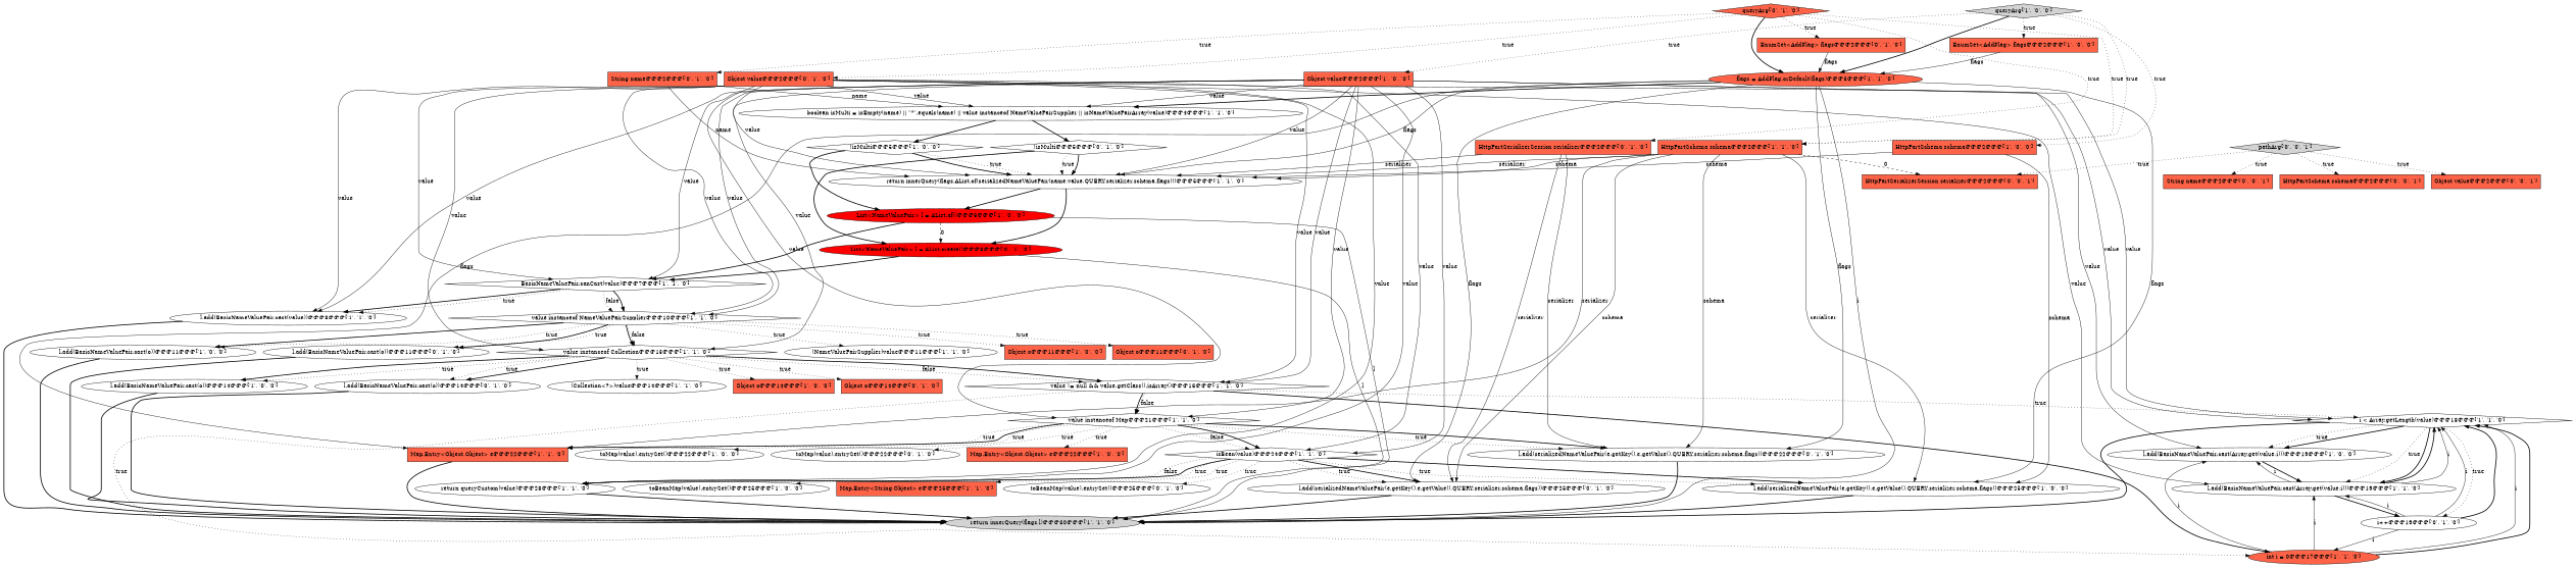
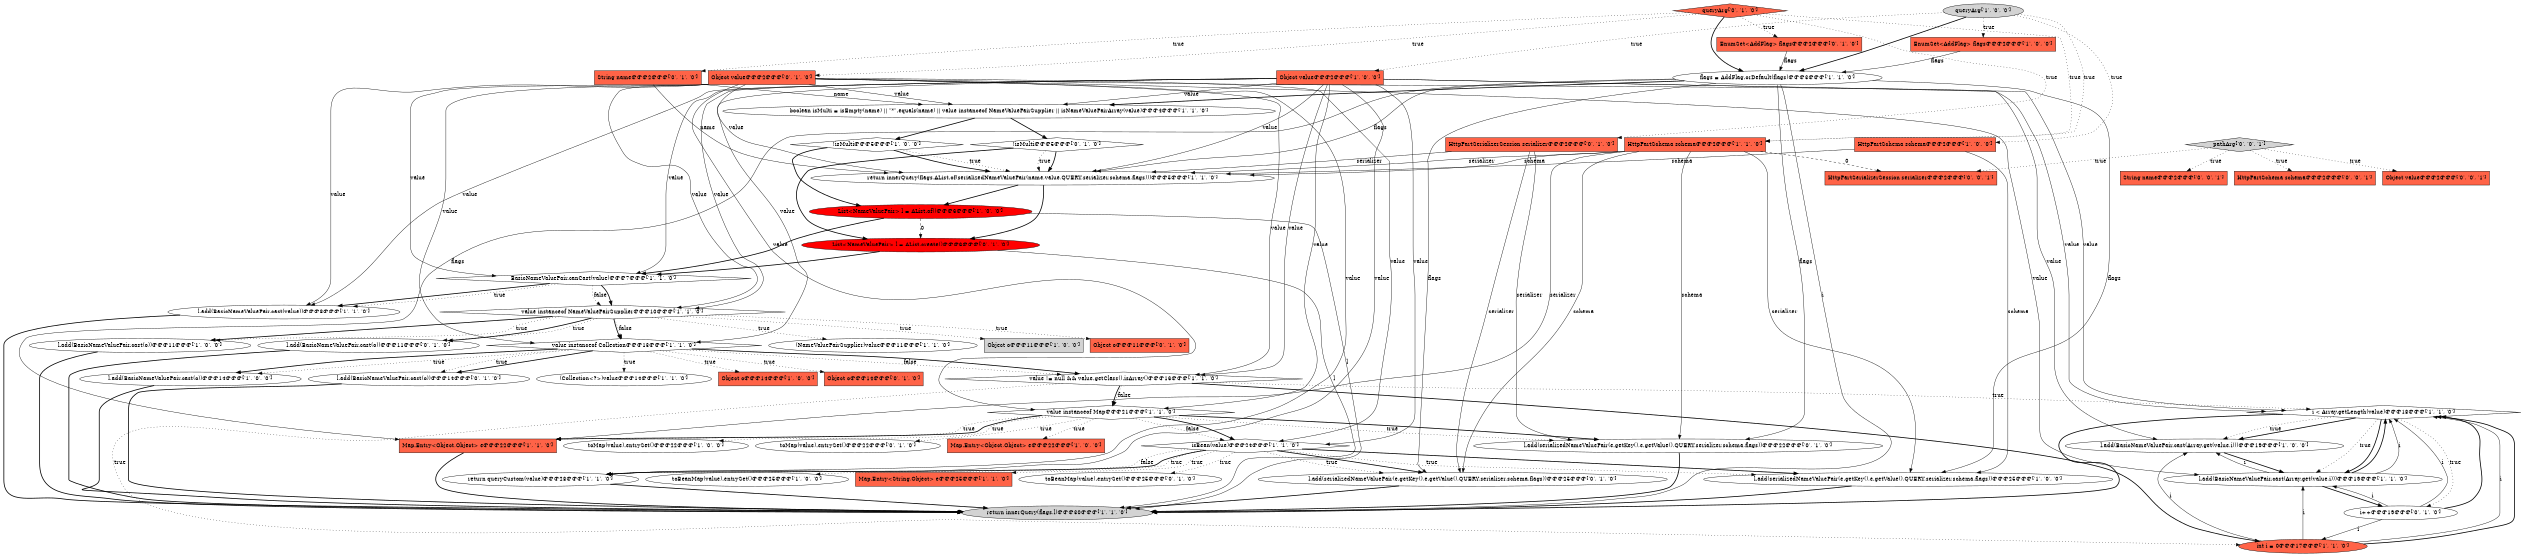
  digraph {
    node [fillcolor=white shape=ellipse style=filled]
    edge [style=solid]
    n1 [label="l.add(serializedNameValuePair(e.getKey(),e.getValue(),QUERY,serializer,schema,flags))@@@25@@@['0', '1', '0']"]
    n2 [fillcolor=lightgray label="return innerQuery(flags,l)@@@30@@@['1', '1', '0']"]
    n3 [label="isBean(value)@@@24@@@['1', '1', '0']" shape=diamond]
    n4 [label="toBeanMap(value).entrySet()@@@25@@@['1', '0', '0']"]
    n5 [fillcolor=tomato label="Map.Entry<String,Object> e@@@25@@@['1', '1', '0']" shape=box]
    n6 [label="l.add(serializedNameValuePair(e.getKey(),e.getValue(),QUERY,serializer,schema,flags))@@@25@@@['1', '0', '0']"]
    n7 [label="toBeanMap(value).entrySet()@@@25@@@['0', '1', '0']"]
    n8 [label="return queryCustom(value)@@@28@@@['1', '1', '0']"]
    n9 [label="l.add(serializedNameValuePair(e.getKey(),e.getValue(),QUERY,serializer,schema,flags))@@@22@@@['0', '1', '0']"]
    n10 [fillcolor=tomato label="Object value@@@2@@@['0', '0', '1']" shape=box]
    n11 [fillcolor=tomato label="Map.Entry<Object,Object> e@@@22@@@['1', '1', '0']" shape=box]
    n12 [label="value instanceof Map@@@21@@@['1', '1', '0']" shape=diamond]
    n13 [label="toMap(value).entrySet()@@@22@@@['0', '1', '0']"]
    n14 [fillcolor=tomato label="Map.Entry<Object,Object> e@@@22@@@['1', '0', '0']" shape=box]
    n15 [label="toMap(value).entrySet()@@@22@@@['1', '0', '0']"]
    n16 [fillcolor=tomato label="String name@@@2@@@['0', '0', '1']" shape=box]
    n17 [fillcolor=tomato label="HttpPartSerializerSession serializer@@@2@@@['0', '1', '0']" shape=box]
    n18 [label="return innerQuery(flags,AList.of(serializedNameValuePair(name,value,QUERY,serializer,schema,flags)))@@@5@@@['1', '1', '0']"]
    n19 [fillcolor=red label="List<NameValuePair> l = AList.create()@@@6@@@['0', '1', '0']"]
    n20 [fillcolor=red label="List<NameValuePair> l = AList.of()@@@6@@@['1', '0', '0']"]
    n21 [label="(NameValuePairSupplier)value@@@11@@@['1', '1', '0']"]
    n22 [label="!isMulti@@@5@@@['0', '1', '0']" shape=diamond]
    n23 [label="BasicNameValuePair.canCast(value)@@@7@@@['1', '1', '0']" shape=diamond]
    n24 [label="l.add(BasicNameValuePair.cast(o))@@@14@@@['0', '1', '0']"]
    n25 [label="l.add(BasicNameValuePair.cast(o))@@@11@@@['0', '1', '0']"]
    n26 [label="l.add(BasicNameValuePair.cast(Array.get(value,i)))@@@19@@@['1', '0', '0']"]
    n27 [label="l.add(BasicNameValuePair.cast(Array.get(value,i)))@@@19@@@['1', '1', '0']"]
    n28 [label="i++@@@19@@@['0', '1', '0']"]
    n29 [label="i < Array.getLength(value)@@@18@@@['1', '1', '0']" shape=diamond]
    n30 [fillcolor=tomato label="HttpPartSchema schema@@@2@@@['1', '0', '0']" shape=box]
    n31 [label="l.add(BasicNameValuePair.cast(value))@@@8@@@['1', '1', '0']"]
    n32 [label="value instanceof NameValuePairSupplier@@@10@@@['1', '1', '0']" shape=diamond]
    n33 [fillcolor=lightgray label="pathArg['0', '0', '1']" shape=diamond]
    n34 [fillcolor=tomato label="HttpPartSerializerSession serializer@@@2@@@['0', '0', '1']" shape=box]
    n35 [fillcolor=tomato label="HttpPartSchema schema@@@2@@@['0', '0', '1']" shape=box]
    n36 [label="!isMulti@@@5@@@['1', '0', '0']" shape=diamond]
-   n37 [fillcolor=lightgray label="queryArg['1', '0', '0']" shape=diamond]
+   n37 [fillcolor=lightgray label="queryArg['1', '0', '0']"]
    n38 [fillcolor=tomato label="HttpPartSchema schema@@@2@@@['1', '1', '0']" shape=box]
    n39 [fillcolor=tomato label="EnumSet<AddFlag> flags@@@2@@@['1', '0', '0']" shape=box]
-   n40 [fillcolor=tomato label="flags = AddFlag.orDefault(flags)@@@3@@@['1', '1', '0']"]
+   n40 [label="flags = AddFlag.orDefault(flags)@@@3@@@['1', '1', '0']"]
    n41 [fillcolor=tomato label="Object value@@@2@@@['1', '0', '0']" shape=box]
    n42 [label="boolean isMulti = isEmpty(name) || \"*\".equals(name) || value instanceof NameValuePairSupplier || isNameValuePairArray(value)@@@4@@@['1', '1', '0']"]
    n43 [label="value != null && value.getClass().isArray()@@@16@@@['1', '1', '0']" shape=diamond]
    n44 [label="value instanceof Collection@@@13@@@['1', '1', '0']" shape=diamond]
    n45 [fillcolor=tomato label="int i = 0@@@17@@@['1', '1', '0']"]
    n46 [label="l.add(BasicNameValuePair.cast(o))@@@11@@@['1', '0', '0']"]
-   n47 [fillcolor=tomato label="Object o@@@11@@@['1', '0', '0']" shape=box]
+   n47 [fillcolor=lightgray label="Object o@@@11@@@['1', '0', '0']" shape=box]
    n48 [fillcolor=tomato label="EnumSet<AddFlag> flags@@@2@@@['0', '1', '0']" shape=box]
    n49 [fillcolor=tomato label="Object value@@@2@@@['0', '1', '0']" shape=box]
    n50 [label="(Collection<?>)value@@@14@@@['1', '1', '0']"]
    n51 [label="l.add(BasicNameValuePair.cast(o))@@@14@@@['1', '0', '0']"]
    n52 [fillcolor=tomato label="Object o@@@14@@@['1', '0', '0']" shape=box]
    n53 [fillcolor=tomato label="Object o@@@14@@@['0', '1', '0']" shape=box]
    n54 [fillcolor=tomato label="Object o@@@11@@@['0', '1', '0']" shape=box]
    n55 [fillcolor=tomato label="String name@@@2@@@['0', '1', '0']" shape=box]
    n56 [fillcolor=tomato label="queryArg['0', '1', '0']" shape=diamond]
    n1 -> n2 [style=bold]
    n3 -> n1 [style=bold]
    n3 -> n1 [label=true style=dotted]
    n3 -> n4 [label=true style=dotted]
    n3 -> n5 [label=true style=dotted]
    n3 -> n6 [label=true style=dotted]
    n3 -> n6 [style=bold]
    n3 -> n7 [label=true style=dotted]
    n3 -> n8 [label=false style=dotted]
    n3 -> n8 [style=bold]
    n6 -> n2 [style=bold]
    n8 -> n2 [style=bold]
    n9 -> n2 [style=bold]
    n11 -> n2 [style=bold]
    n12 -> n3 [label=false style=dotted]
    n12 -> n3 [style=bold]
    n12 -> n9 [style=bold]
    n12 -> n9 [label=true style=dotted]
    n12 -> n11 [label=true style=dotted]
    n12 -> n11 [style=bold]
    n12 -> n13 [label=true style=dotted]
    n12 -> n14 [label=true style=dotted]
    n12 -> n15 [label=true style=dotted]
    n17 -> n1 [label=serializer]
    n17 -> n9 [label=serializer]
    n17 -> n18 [label=serializer]
    n18 -> n19 [style=bold]
    n18 -> n20 [style=bold]
    n19 -> n2 [label=l]
    n19 -> n23 [style=bold]
    n20 -> n2 [label=l]
    n20 -> n19 [label=0 style=dashed]
    n20 -> n23 [style=bold]
    n22 -> n18 [style=bold]
    n22 -> n18 [label=true style=dotted]
    n22 -> n19 [style=bold]
    n23 -> n31 [style=bold]
    n23 -> n31 [label=true style=dotted]
    n23 -> n32 [label=false style=dotted]
    n23 -> n32 [style=bold]
    n24 -> n2 [style=bold]
    n25 -> n2 [style=bold]
    n26 -> n27 [style=bold]
    n27 -> n26 [label=i]
    n27 -> n28 [style=bold]
    n27 -> n29 [label=i]
    n27 -> n29 [style=bold]
    n28 -> n27 [label=i]
    n28 -> n29 [style=bold]
    n28 -> n29 [label=i]
    n28 -> n45 [label=i]
    n29 -> n2 [style=bold]
    n29 -> n26 [style=bold]
    n29 -> n26 [label=true style=dotted]
    n29 -> n27 [style=bold]
    n29 -> n27 [label=true style=dotted]
    n29 -> n28 [label=true style=dotted]
    n30 -> n6 [label=schema]
    n30 -> n18 [label=schema]
    n31 -> n2 [style=bold]
    n32 -> n21 [label=true style=dotted]
    n32 -> n25 [style=bold]
    n32 -> n25 [label=true style=dotted]
    n32 -> n44 [label=false style=dotted]
    n32 -> n44 [style=bold]
    n32 -> n46 [label=true style=dotted]
    n32 -> n46 [style=bold]
    n32 -> n47 [label=true style=dotted]
    n32 -> n54 [label=true style=dotted]
    n33 -> n10 [label=true style=dotted]
    n33 -> n16 [label=true style=dotted]
    n33 -> n34 [label=true style=dotted]
    n33 -> n35 [label=true style=dotted]
    n36 -> n18 [label=true style=dotted]
    n36 -> n18 [style=bold]
    n36 -> n20 [style=bold]
    n37 -> n30 [label=true style=dotted]
    n37 -> n38 [label=true style=dotted]
    n37 -> n39 [label=true style=dotted]
    n37 -> n40 [style=bold]
    n37 -> n41 [label=true style=dotted]
    n38 -> n1 [label=schema]
    n38 -> n6 [label=serializer]
    n38 -> n9 [label=schema]
    n38 -> n11 [label=serializer]
    n38 -> n18 [label=schema]
    n38 -> n18 [label=serializer]
    n38 -> n34 [label=0 style=dashed]
    n39 -> n40 [label=flags]
    n40 -> n1 [label=flags]
    n40 -> n2 [label=i]
    n40 -> n6 [label=flags]
    n40 -> n9 [label=flags]
    n40 -> n11 [label=flags]
    n40 -> n18 [label=flags]
    n40 -> n42 [style=bold]
    n41 -> n3 [label=value]
    n41 -> n8 [label=value]
    n41 -> n12 [label=value]
    n41 -> n18 [label=value]
    n41 -> n23 [label=value]
    n41 -> n26 [label=value]
    n41 -> n29 [label=value]
    n41 -> n31 [label=value]
    n41 -> n32 [label=value]
    n41 -> n42 [label=value]
    n41 -> n43 [label=value]
    n41 -> n44 [label=value]
    n42 -> n22 [style=bold]
    n42 -> n36 [style=bold]
    n43 -> n12 [style=bold]
    n43 -> n12 [label=false style=dotted]
    n43 -> n29 [label=true style=dotted]
    n43 -> n45 [label=true style=dotted]
    n43 -> n45 [style=bold]
    n44 -> n24 [style=bold]
    n44 -> n24 [label=true style=dotted]
    n44 -> n43 [label=false style=dotted]
    n44 -> n43 [style=bold]
    n44 -> n50 [label=true style=dotted]
    n44 -> n51 [style=bold]
    n44 -> n51 [label=true style=dotted]
    n44 -> n52 [label=true style=dotted]
    n44 -> n53 [label=true style=dotted]
    n45 -> n26 [label=i]
    n45 -> n27 [label=i]
    n45 -> n29 [label=i]
    n45 -> n29 [style=bold]
    n46 -> n2 [style=bold]
    n48 -> n40 [label=flags]
    n49 -> n3 [label=value]
    n49 -> n8 [label=value]
    n49 -> n12 [label=value]
    n49 -> n18 [label=value]
    n49 -> n23 [label=value]
    n49 -> n27 [label=value]
    n49 -> n29 [label=value]
    n49 -> n31 [label=value]
    n49 -> n32 [label=value]
    n49 -> n42 [label=value]
    n49 -> n43 [label=value]
    n49 -> n44 [label=value]
    n51 -> n2 [style=bold]
    n55 -> n18 [label=name]
    n55 -> n42 [label=name]
    n56 -> n17 [label=true style=dotted]
    n56 -> n38 [label=true style=dotted]
    n56 -> n40 [style=bold]
    n56 -> n48 [label=true style=dotted]
    n56 -> n49 [label=true style=dotted]
    n56 -> n55 [label=true style=dotted]
  }
